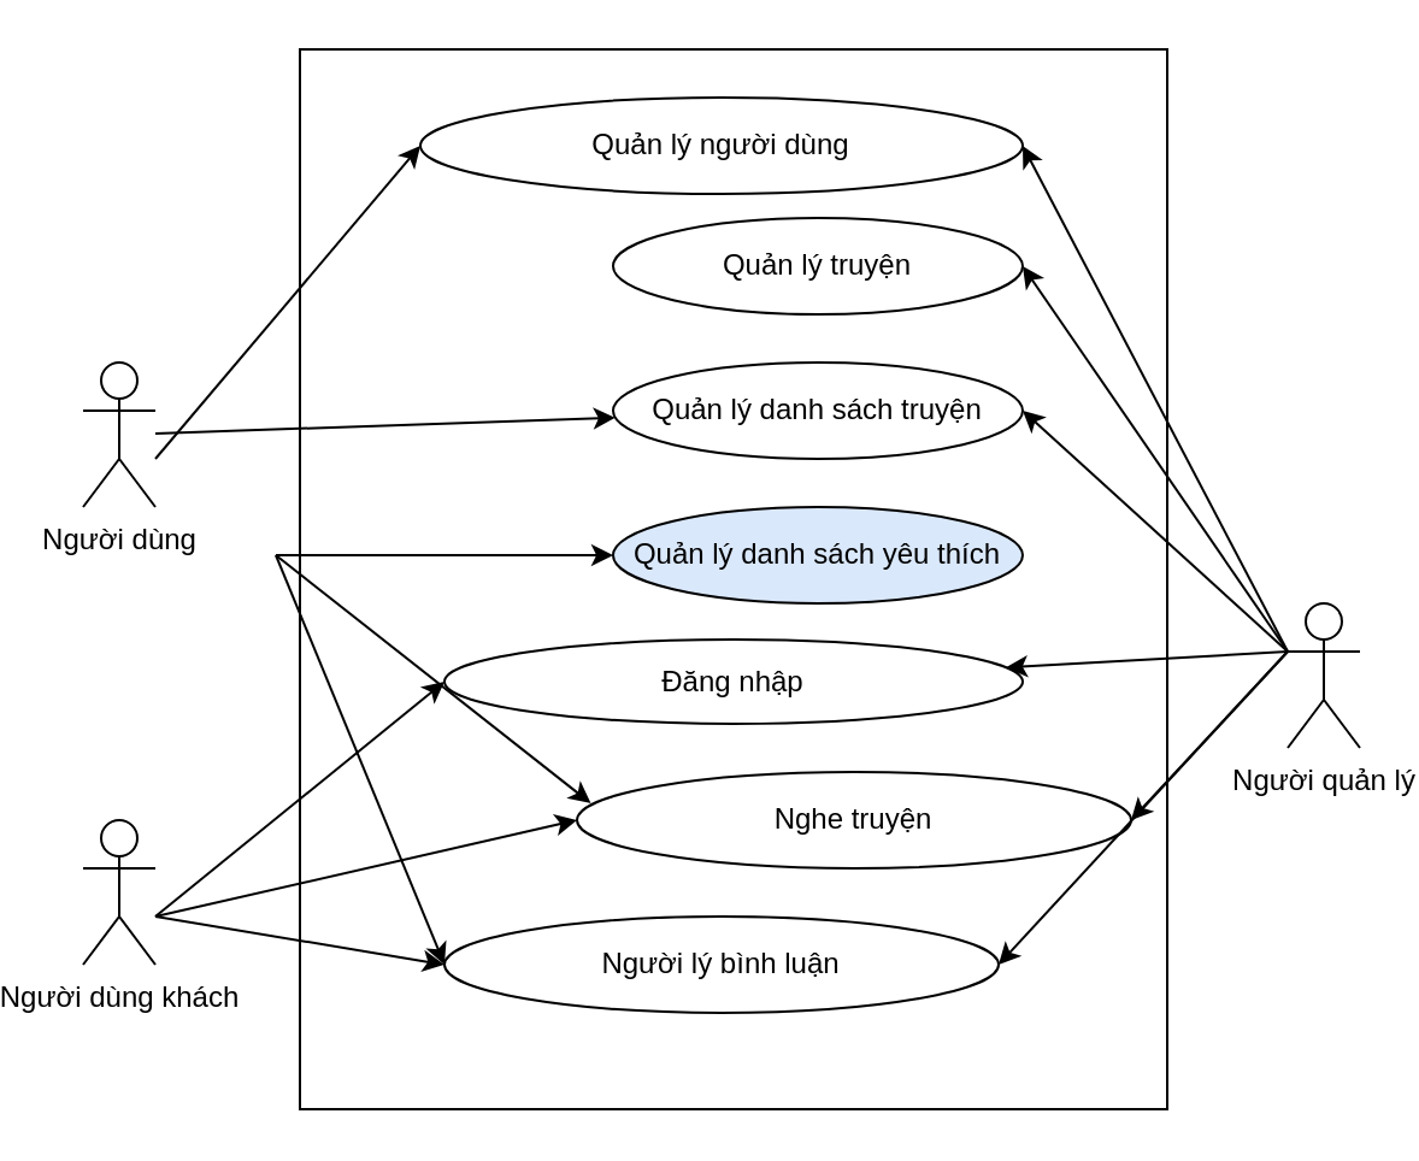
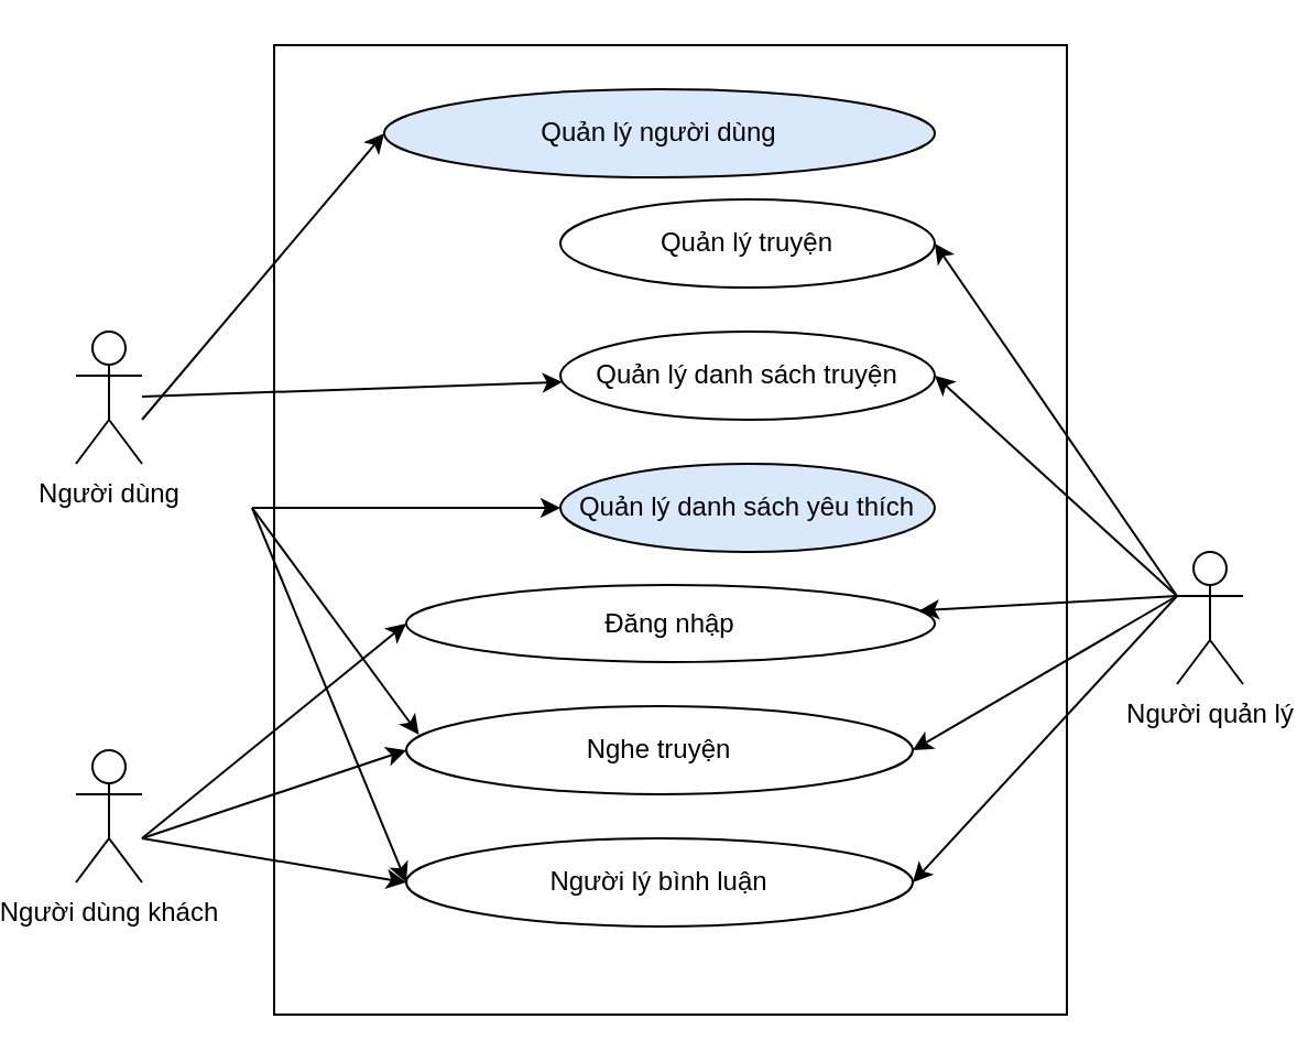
  <mxCell id="0" />
  <mxCell id="1" parent="0" />
  <mxCell id="2" value="Người dùng" style="shape=umlActor;verticalLabelPosition=bottom;verticalAlign=top;html=1;outlineConnect=0;" parent="1" vertex="1"><mxGeometry x="20" y="150" width="30" height="60" as="geometry" /></mxCell>
  <mxCell id="3" value="Người dùng khách" style="shape=umlActor;verticalLabelPosition=bottom;verticalAlign=top;html=1;outlineConnect=0;" parent="1" vertex="1"><mxGeometry x="20" y="340" width="30" height="60" as="geometry" /></mxCell>
  <mxCell id="4" value="Người quản lý" style="shape=umlActor;verticalLabelPosition=bottom;verticalAlign=top;html=1;outlineConnect=0;" parent="1" vertex="1"><mxGeometry x="520" y="250" width="30" height="60" as="geometry" /></mxCell>
  <mxCell id="5" value="" style="rounded=0;whiteSpace=wrap;html=1;" parent="1" vertex="1"><mxGeometry x="110" y="20" width="360" height="440" as="geometry" /></mxCell>
  <mxCell id="6" value="Quản lý truyện" style="ellipse;whiteSpace=wrap;html=1;" parent="1" vertex="1"><mxGeometry x="240" y="90" width="170" height="40" as="geometry" /></mxCell>
  <mxCell id="7" value="Quản lý danh sách truyện" style="ellipse;whiteSpace=wrap;html=1;" parent="1" vertex="1"><mxGeometry x="240" y="150" width="170" height="40" as="geometry" /></mxCell>
  <mxCell id="8" value="Quản lý danh sách yêu thích" style="ellipse;whiteSpace=wrap;html=1;fillColor=#dae8fc;" parent="1" vertex="1"><mxGeometry x="240" y="210" width="170" height="40" as="geometry" /></mxCell>
- <mxCell id="9" value="Nghe truyện" style="ellipse;whiteSpace=wrap;html=1;" parent="1" vertex="1"><mxGeometry x="225" y="320" width="230" height="40" as="geometry" /></mxCell>
+ <mxCell id="9" value="Nghe truyện" style="ellipse;whiteSpace=wrap;html=1;" parent="1" vertex="1"><mxGeometry x="170" y="320" width="230" height="40" as="geometry" /></mxCell>
  <mxCell id="10" value="Người lý bình luận" style="ellipse;whiteSpace=wrap;html=1;" parent="1" vertex="1"><mxGeometry x="170" y="380" width="230" height="40" as="geometry" /></mxCell>
  <mxCell id="11" value="Đăng nhập" style="ellipse;whiteSpace=wrap;html=1;" parent="1" vertex="1"><mxGeometry x="170" y="265" width="240" height="35" as="geometry" /></mxCell>
  <mxCell id="12" value="" style="endArrow=classic;html=1;rounded=0;" parent="1" source="2" target="7" edge="1"><mxGeometry width="50" height="50" relative="1" as="geometry"><mxPoint x="300" y="290" as="sourcePoint" /><mxPoint x="350" y="240" as="targetPoint" /></mxGeometry></mxCell>
  <mxCell id="13" value="" style="endArrow=classic;html=1;rounded=0;entryX=0.025;entryY=0.325;entryDx=0;entryDy=0;entryPerimeter=0;" parent="1" target="9" edge="1"><mxGeometry width="50" height="50" relative="1" as="geometry"><mxPoint x="100" y="230" as="sourcePoint" /><mxPoint x="350" y="240" as="targetPoint" /></mxGeometry></mxCell>
  <mxCell id="14" value="" style="endArrow=classic;html=1;rounded=0;entryX=0;entryY=0.5;entryDx=0;entryDy=0;" parent="1" target="10" edge="1"><mxGeometry width="50" height="50" relative="1" as="geometry"><mxPoint x="100" y="230" as="sourcePoint" /><mxPoint x="350" y="240" as="targetPoint" /></mxGeometry></mxCell>
  <mxCell id="15" value="" style="endArrow=classic;html=1;rounded=0;entryX=0;entryY=0.5;entryDx=0;entryDy=0;" parent="1" target="8" edge="1"><mxGeometry width="50" height="50" relative="1" as="geometry"><mxPoint x="100" y="230" as="sourcePoint" /><mxPoint x="350" y="240" as="targetPoint" /></mxGeometry></mxCell>
  <mxCell id="16" value="" style="endArrow=classic;html=1;rounded=0;entryX=0;entryY=0.5;entryDx=0;entryDy=0;" parent="1" target="10" edge="1"><mxGeometry width="50" height="50" relative="1" as="geometry"><mxPoint x="50" y="380" as="sourcePoint" /><mxPoint x="350" y="240" as="targetPoint" /></mxGeometry></mxCell>
  <mxCell id="17" value="" style="endArrow=classic;html=1;rounded=0;entryX=0;entryY=0.5;entryDx=0;entryDy=0;" parent="1" target="9" edge="1"><mxGeometry width="50" height="50" relative="1" as="geometry"><mxPoint x="50" y="380" as="sourcePoint" /><mxPoint x="350" y="240" as="targetPoint" /></mxGeometry></mxCell>
  <mxCell id="18" value="" style="endArrow=classic;html=1;rounded=0;entryX=0;entryY=0.5;entryDx=0;entryDy=0;" parent="1" target="11" edge="1"><mxGeometry width="50" height="50" relative="1" as="geometry"><mxPoint x="50" y="380" as="sourcePoint" /><mxPoint x="350" y="240" as="targetPoint" /></mxGeometry></mxCell>
  <mxCell id="19" value="" style="endArrow=classic;html=1;rounded=0;entryX=1;entryY=0.5;entryDx=0;entryDy=0;" parent="1" target="7" edge="1"><mxGeometry width="50" height="50" relative="1" as="geometry"><mxPoint x="520" y="270" as="sourcePoint" /><mxPoint x="350" y="240" as="targetPoint" /></mxGeometry></mxCell>
  <mxCell id="20" value="" style="endArrow=classic;html=1;rounded=0;" parent="1" target="11" edge="1"><mxGeometry width="50" height="50" relative="1" as="geometry"><mxPoint x="520" y="270" as="sourcePoint" /><mxPoint x="660" y="390" as="targetPoint" /></mxGeometry></mxCell>
  <mxCell id="21" value="" style="endArrow=classic;html=1;rounded=0;entryX=1;entryY=0.5;entryDx=0;entryDy=0;" parent="1" target="9" edge="1"><mxGeometry width="50" height="50" relative="1" as="geometry"><mxPoint x="520" y="270" as="sourcePoint" /><mxPoint x="350" y="240" as="targetPoint" /></mxGeometry></mxCell>
  <mxCell id="22" value="" style="endArrow=classic;html=1;rounded=0;entryX=1;entryY=0.5;entryDx=0;entryDy=0;" parent="1" target="6" edge="1"><mxGeometry width="50" height="50" relative="1" as="geometry"><mxPoint x="520" y="270" as="sourcePoint" /><mxPoint x="350" y="240" as="targetPoint" /></mxGeometry></mxCell>
  <mxCell id="23" value="" style="endArrow=classic;html=1;rounded=0;entryX=1;entryY=0.5;entryDx=0;entryDy=0;" parent="1" target="10" edge="1"><mxGeometry width="50" height="50" relative="1" as="geometry"><mxPoint x="520" y="270" as="sourcePoint" /><mxPoint x="350" y="240" as="targetPoint" /></mxGeometry></mxCell>
- <mxCell id="24" value="Quản lý người dùng" style="ellipse;whiteSpace=wrap;html=1;" parent="1" vertex="1"><mxGeometry x="160" y="40" width="250" height="40" as="geometry" /></mxCell>
- <mxCell id="25" value="" style="endArrow=classic;html=1;rounded=0;exitX=0;exitY=0.333;exitDx=0;exitDy=0;exitPerimeter=0;entryX=1;entryY=0.5;entryDx=0;entryDy=0;" parent="1" source="4" target="24" edge="1"><mxGeometry width="50" height="50" relative="1" as="geometry"><mxPoint x="300" y="290" as="sourcePoint" /><mxPoint x="350" y="240" as="targetPoint" /></mxGeometry></mxCell>
+ <mxCell id="24" value="Quản lý người dùng" style="ellipse;whiteSpace=wrap;html=1;fillColor=#dae8fc;" parent="1" vertex="1"><mxGeometry x="160" y="40" width="250" height="40" as="geometry" /></mxCell>
  <mxCell id="26" value="" style="endArrow=classic;html=1;rounded=0;entryX=0;entryY=0.5;entryDx=0;entryDy=0;" parent="1" target="24" edge="1"><mxGeometry width="50" height="50" relative="1" as="geometry"><mxPoint x="50" y="190" as="sourcePoint" /><mxPoint x="350" y="240" as="targetPoint" /></mxGeometry></mxCell>
